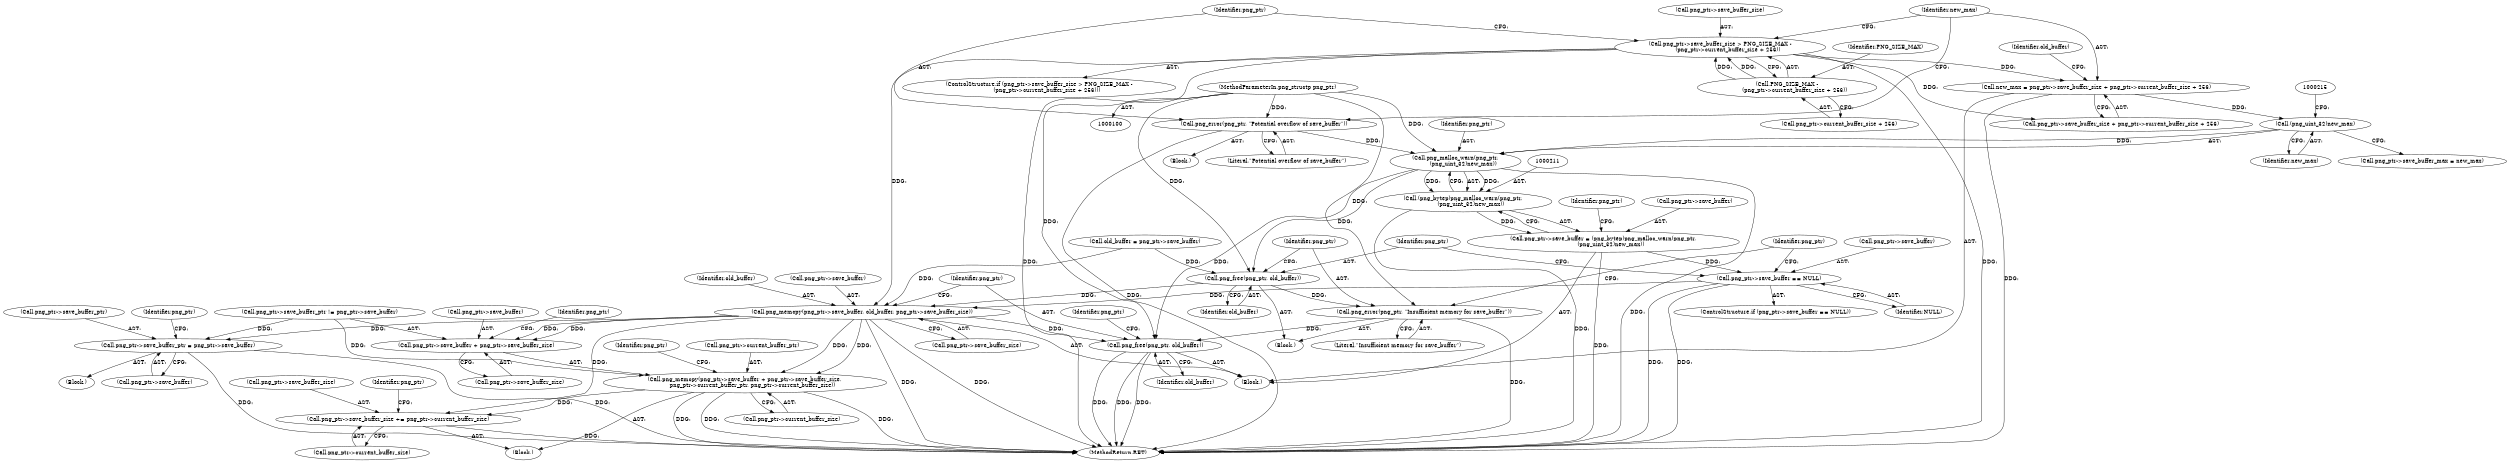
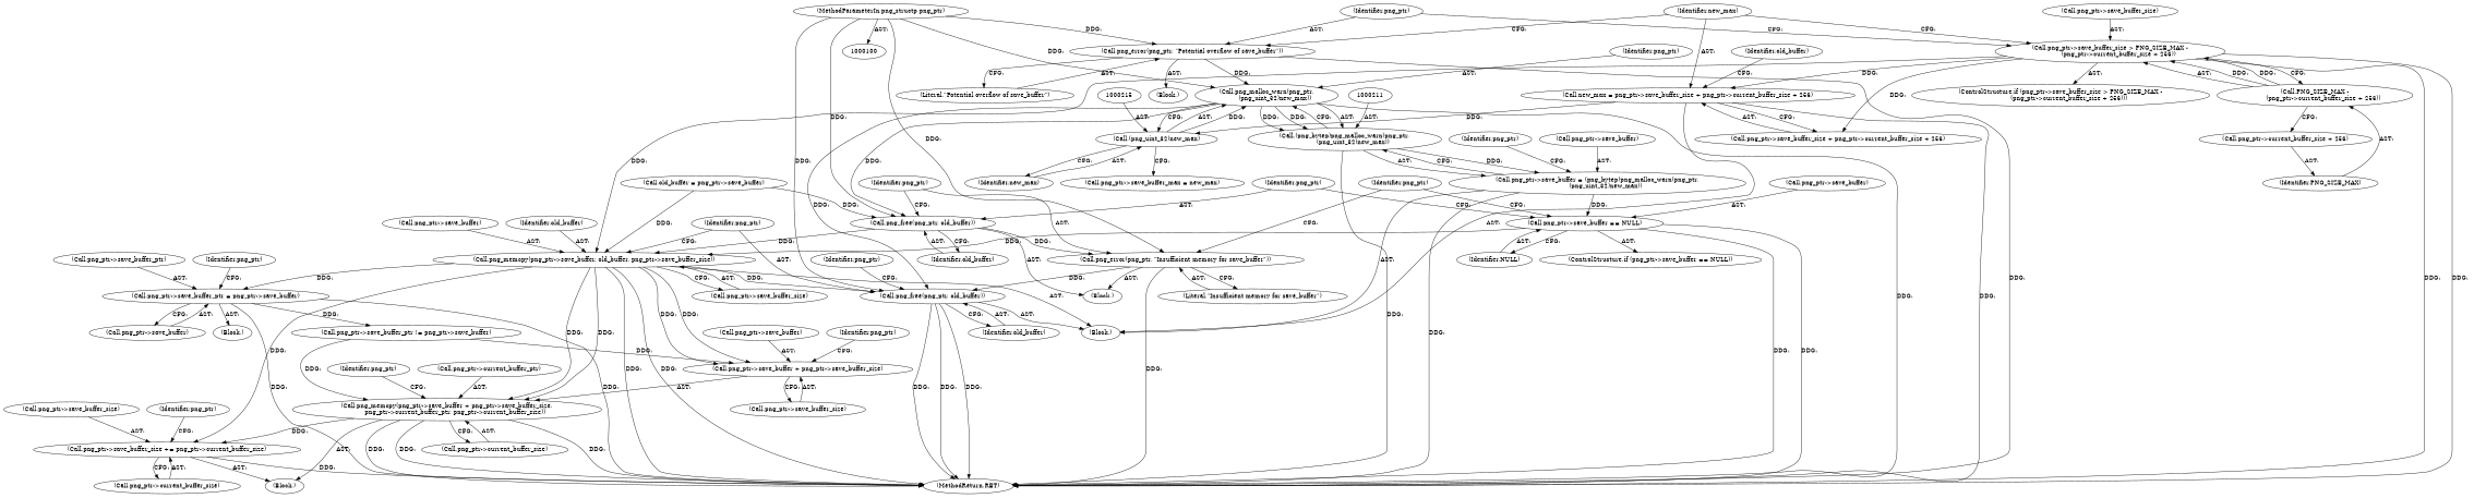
  digraph {
    n1 [label="(Call,png_malloc_warn(png_ptr,\n         (png_uint_32)new_max))"]
    n2 [label="(Call,(png_uint_32)new_max)"]
    n3 [label="(Call,(png_bytep)png_malloc_warn(png_ptr,\n         (png_uint_32)new_max))"]
    n4 [label="(Call,png_free(png_ptr, old_buffer))"]
    n5 [label="(Call,png_free(png_ptr, old_buffer))"]
    n6 [label="(MethodReturn,RET)"]
    n7 [label="(Call,png_ptr->save_buffer_max = new_max)"]
    n8 [label="(Identifier,new_max)"]
    n9 [label="(Call,png_ptr->save_buffer = (png_bytep)png_malloc_warn(png_ptr,\n         (png_uint_32)new_max))"]
    n10 [label="(Block,)"]
    n11 [label="(Identifier,old_buffer)"]
    n12 [label="(Call,png_error(png_ptr, \"Insufficient memory for save_buffer\"))"]
    n13 [label="(Call,png_memcpy(png_ptr->save_buffer, old_buffer, png_ptr->save_buffer_size))"]
    n14 [label="(Identifier,old_buffer)"]
    n15 [label="(Block,)"]
    n16 [label="(Call,png_error(png_ptr, \"Potential overflow of save_buffer\"))"]
    n17 [label="(Literal,\"Potential overflow of save_buffer\")"]
    n18 [label="(Block,)"]
    n19 [label="(MethodParameterIn,png_structp png_ptr)"]
    1000100
    n21 [label="(Literal,\"Insufficient memory for save_buffer\")"]
    n22 [label="(Call,new_max = png_ptr->save_buffer_size + png_ptr->current_buffer_size + 256)"]
    n23 [label="(Call,png_ptr->save_buffer_size + png_ptr->current_buffer_size + 256)"]
    n24 [label="(Call,png_ptr->save_buffer_size > PNG_SIZE_MAX -\n         (png_ptr->current_buffer_size + 256))"]
    n25 [label="(Call,PNG_SIZE_MAX -\n         (png_ptr->current_buffer_size + 256))"]
    n26 [label="(ControlStructure,if (png_ptr->save_buffer_size > PNG_SIZE_MAX -\n         (png_ptr->current_buffer_size + 256)))"]
    n27 [label="(Call,png_ptr->current_buffer_size + 256)"]
    n28 [label="(Call,png_memcpy(png_ptr->save_buffer + png_ptr->save_buffer_size,\n         png_ptr->current_buffer_ptr, png_ptr->current_buffer_size))"]
    n29 [label="(Call,png_ptr->save_buffer_size += png_ptr->current_buffer_size)"]
    n30 [label="(Call,png_ptr->save_buffer + png_ptr->save_buffer_size)"]
    n31 [label="(Call,png_ptr->save_buffer_ptr = png_ptr->save_buffer)"]
    n32 [label="(Call,png_ptr->save_buffer_size)"]
    n33 [label="(Call,png_ptr->save_buffer == NULL)"]
    n34 [label="(ControlStructure,if (png_ptr->save_buffer == NULL))"]
    n35 [label="(Identifier,NULL)"]
    n36 [label="(Call,png_ptr->current_buffer_size)"]
    n37 [label="(Block,)"]
    n38 [label="(Call,png_ptr->current_buffer_size)"]
    n39 [label="(Call,png_ptr->save_buffer_size)"]
    n40 [label="(Block,)"]
    n41 [label="(Call,png_ptr->save_buffer)"]
    n42 [label="(Call,png_ptr->save_buffer_size)"]
    n43 [label="(Identifier,png_ptr)"]
    n44 [label="(Identifier,png_ptr)"]
    n45 [label="(Identifier,png_ptr)"]
    n46 [label="(Call,png_ptr->save_buffer)"]
    n47 [label="(Call,old_buffer = png_ptr->save_buffer)"]
    n48 [label="(Identifier,new_max)"]
    n49 [label="(Identifier,png_ptr)"]
    n50 [label="(Call,png_ptr->save_buffer)"]
    n51 [label="(Identifier,png_ptr)"]
    n52 [label="(Call,png_ptr->save_buffer_size)"]
    n53 [label="(Identifier,png_ptr)"]
    n54 [label="(Call,png_ptr->current_buffer_ptr)"]
    n55 [label="(Identifier,old_buffer)"]
    n56 [label="(Call,png_ptr->save_buffer_ptr != png_ptr->save_buffer)"]
    n57 [label="(Identifier,old_buffer)"]
    n58 [label="(Call,png_ptr->save_buffer_ptr)"]
    n59 [label="(Identifier,png_ptr)"]
    n60 [label="(Call,png_ptr->save_buffer)"]
    n61 [label="(Identifier,png_ptr)"]
    n62 [label="(Identifier,PNG_SIZE_MAX)"]
    n63 [label="(Identifier,png_ptr)"]
    n64 [label="(Identifier,png_ptr)"]
    n65 [label="(Call,png_ptr->save_buffer)"]
    n66 [label="(Identifier,png_ptr)"]
    n67 [label="(Identifier,png_ptr)"]
    1000215
    1000211
+   n1 -> n2 [label="CFG: "]
    n1 -> n3 [label="AST: "]
    n1 -> n3 [label="DDG: "]
    n1 -> n3 [label="DDG: "]
    n1 -> n4 [label="DDG: "]
    n1 -> n5 [label="DDG: "]
    n1 -> n6 [label="DDG: "]
    n2 -> n1 [label="AST: "]
    n2 -> n1 [label="DDG: "]
    n2 -> n7 [label="CFG: "]
    n2 -> n8 [label="CFG: "]
    n3 -> n1 [label="CFG: "]
    n3 -> n6 [label="DDG: "]
    n3 -> n9 [label="AST: "]
    n3 -> n9 [label="DDG: "]
    n4 -> n6 [label="DDG: "]
    n4 -> n6 [label="DDG: "]
    n4 -> n6 [label="DDG: "]
    n4 -> n10 [label="AST: "]
    n4 -> n11 [label="CFG: "]
    n5 -> n12 [label="DDG: "]
    n5 -> n13 [label="DDG: "]
    n5 -> n14 [label="CFG: "]
    n5 -> n15 [label="AST: "]
    n8 -> n2 [label="AST: "]
    n9 -> n3 [label="CFG: "]
    n9 -> n6 [label="DDG: "]
    n9 -> n10 [label="AST: "]
    n9 -> n33 [label="DDG: "]
    n11 -> n4 [label="AST: "]
    n12 -> n4 [label="DDG: "]
    n12 -> n6 [label="DDG: "]
    n12 -> n15 [label="AST: "]
    n12 -> n21 [label="CFG: "]
    n13 -> n4 [label="DDG: "]
    n13 -> n6 [label="DDG: "]
    n13 -> n6 [label="DDG: "]
    n13 -> n10 [label="AST: "]
    n13 -> n28 [label="DDG: "]
    n13 -> n28 [label="DDG: "]
    n13 -> n29 [label="DDG: "]
    n13 -> n30 [label="DDG: "]
    n13 -> n30 [label="DDG: "]
    n13 -> n31 [label="DDG: "]
    n13 -> n32 [label="CFG: "]
    n14 -> n5 [label="AST: "]
    n16 -> n1 [label="DDG: "]
    n16 -> n6 [label="DDG: "]
    n16 -> n17 [label="CFG: "]
    n16 -> n18 [label="AST: "]
    n17 -> n16 [label="AST: "]
    n19 -> n1 [label="DDG: "]
    n19 -> n4 [label="DDG: "]
    n19 -> n5 [label="DDG: "]
    n19 -> n12 [label="DDG: "]
    n19 -> n16 [label="DDG: "]
    n19 -> 1000100 [label="AST: "]
    n21 -> n12 [label="AST: "]
    n22 -> n2 [label="DDG: "]
    n22 -> n6 [label="DDG: "]
    n22 -> n10 [label="AST: "]
    n22 -> n23 [label="CFG: "]
    n23 -> n22 [label="AST: "]
    n24 -> n6 [label="DDG: "]
    n24 -> n6 [label="DDG: "]
    n24 -> n13 [label="DDG: "]
    n24 -> n22 [label="DDG: "]
    n24 -> n23 [label="DDG: "]
    n24 -> n25 [label="CFG: "]
    n24 -> n26 [label="AST: "]
    n25 -> n24 [label="AST: "]
    n25 -> n24 [label="DDG: "]
    n25 -> n24 [label="DDG: "]
    n25 -> n27 [label="CFG: "]
-   n27 -> n25 [label="AST: "]
+   n27 -> n62 [label="AST: "]
    n28 -> n6 [label="DDG: "]
    n28 -> n6 [label="DDG: "]
    n28 -> n6 [label="DDG: "]
    n28 -> n29 [label="DDG: "]
    n28 -> n36 [label="CFG: "]
    n28 -> n37 [label="AST: "]
    n29 -> n6 [label="DDG: "]
    n29 -> n37 [label="AST: "]
    n29 -> n38 [label="CFG: "]
    n30 -> n28 [label="AST: "]
    n30 -> n39 [label="CFG: "]
    n31 -> n6 [label="DDG: "]
    n31 -> n6 [label="DDG: "]
    n31 -> n40 [label="AST: "]
    n31 -> n41 [label="CFG: "]
    n32 -> n13 [label="AST: "]
    n33 -> n6 [label="DDG: "]
    n33 -> n6 [label="DDG: "]
    n33 -> n13 [label="DDG: "]
    n33 -> n34 [label="AST: "]
    n33 -> n35 [label="CFG: "]
    n35 -> n33 [label="AST: "]
    n36 -> n28 [label="AST: "]
    n38 -> n29 [label="AST: "]
    n39 -> n30 [label="AST: "]
    n41 -> n31 [label="AST: "]
    n42 -> n29 [label="AST: "]
    n43 -> n28 [label="CFG: "]
    n44 -> n4 [label="CFG: "]
    n45 -> n1 [label="AST: "]
    n46 -> n33 [label="AST: "]
    n47 -> n5 [label="DDG: "]
    n47 -> n13 [label="DDG: "]
    n48 -> n16 [label="CFG: "]
    n48 -> n22 [label="AST: "]
    n48 -> n24 [label="CFG: "]
    n49 -> n9 [label="CFG: "]
    n50 -> n13 [label="AST: "]
    n51 -> n4 [label="AST: "]
    n51 -> n13 [label="CFG: "]
    n52 -> n24 [label="AST: "]
    n53 -> n16 [label="AST: "]
    n53 -> n24 [label="CFG: "]
    n54 -> n28 [label="AST: "]
    n55 -> n13 [label="AST: "]
    n56 -> n28 [label="DDG: "]
-   n56 -> n30 [label="AST: "]
-   n56 -> n31 [label="DDG: "]
+   n56 -> n30 [label="DDG: "]
+   n31 -> n56 [label="DDG: "]
    n57 -> n22 [label="CFG: "]
    n58 -> n31 [label="AST: "]
    n59 -> n5 [label="AST: "]
    n59 -> n33 [label="CFG: "]
    n60 -> n30 [label="AST: "]
    n61 -> n5 [label="CFG: "]
    n61 -> n12 [label="AST: "]
    n62 -> n25 [label="AST: "]
    n63 -> n31 [label="CFG: "]
    n64 -> n30 [label="CFG: "]
    n65 -> n9 [label="AST: "]
    n66 -> n12 [label="CFG: "]
    n66 -> n33 [label="CFG: "]
    n67 -> n29 [label="CFG: "]
-   1000215 -> n2 [label="CFG: "]
+   1000215 -> n2 [label="AST: "]
    1000211 -> n3 [label="AST: "]
  }
